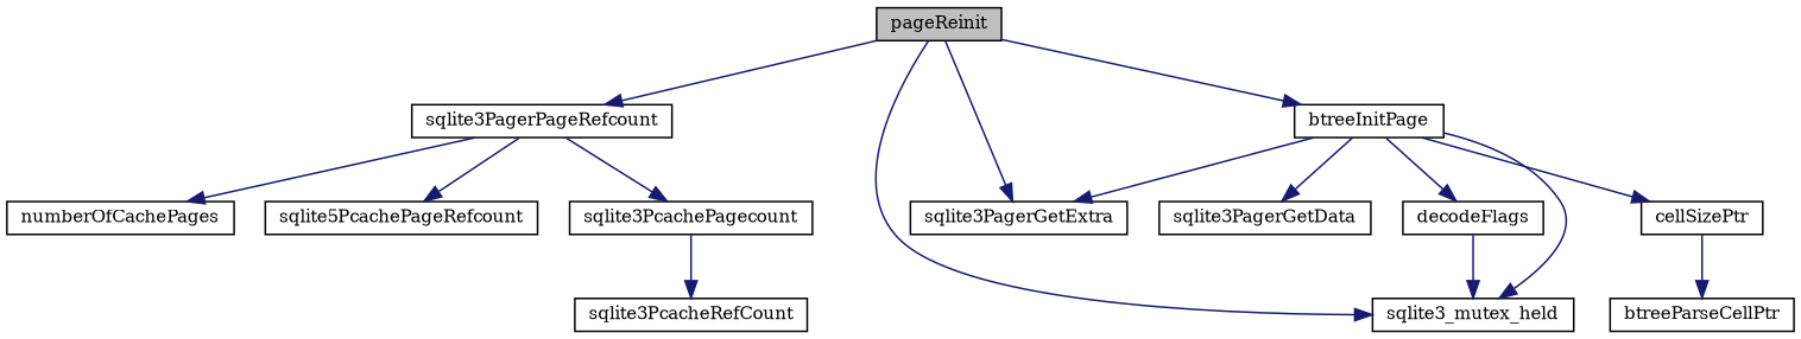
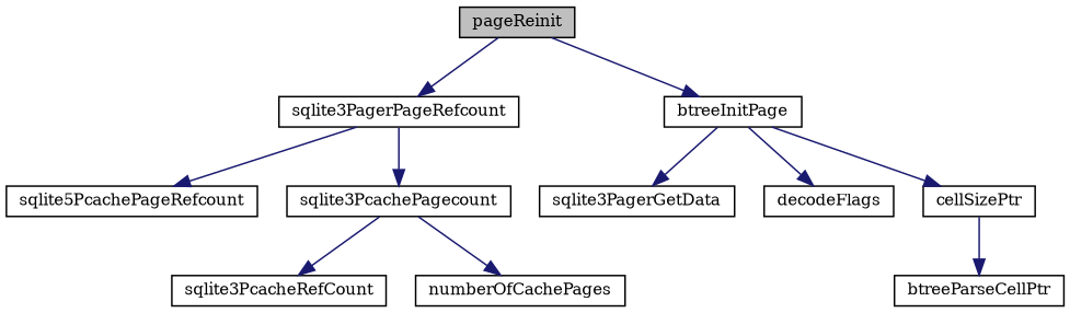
  digraph {
    fontname="DejaVu Serif"
    rankdir=TB
    node [color=black fillcolor=white fontname="DejaVu Serif" fontsize=10 shape=record style=filled]
    edge [color=midnightblue fontname="DejaVu Serif" fontsize=10 labelfontname=FreeSans labelfontsize=10 style=solid]
    n1 [fillcolor=grey75 fontcolor=black height=0.2 label=pageReinit width=0.4]
-   n2 [height=0.2 label=sqlite3PagerGetExtra width=0.4]
    n3 [height=0.2 label=sqlite3PagerPageRefcount width=0.4]
-   n4 [height=0.2 label=sqlite3_mutex_held width=0.4]
    n5 [height=0.2 label=btreeInitPage width=0.4]
    n6 [height=0.2 label=sqlite5PcachePageRefcount width=0.4]
    n7 [height=0.2 label=sqlite3PcachePagecount width=0.4]
    n8 [height=0.2 label=sqlite3PagerGetData width=0.4]
    n9 [height=0.2 label=decodeFlags width=0.4]
    n10 [height=0.2 label=cellSizePtr width=0.4]
    n11 [height=0.2 label=sqlite3PcacheRefCount width=0.4]
    n12 [height=0.2 label=numberOfCachePages width=0.4]
    n13 [height=0.2 label=btreeParseCellPtr width=0.4]
-   n1 -> n2
    n1 -> n3
-   n1 -> n4
    n1 -> n5
    n3 -> n6
    n3 -> n7
-   n5 -> n2
-   n5 -> n4
    n5 -> n8
    n5 -> n9
    n5 -> n10
    n7 -> n11
-   n3 -> n12
-   n9 -> n4
+   n7 -> n12
    n10 -> n13
  }
